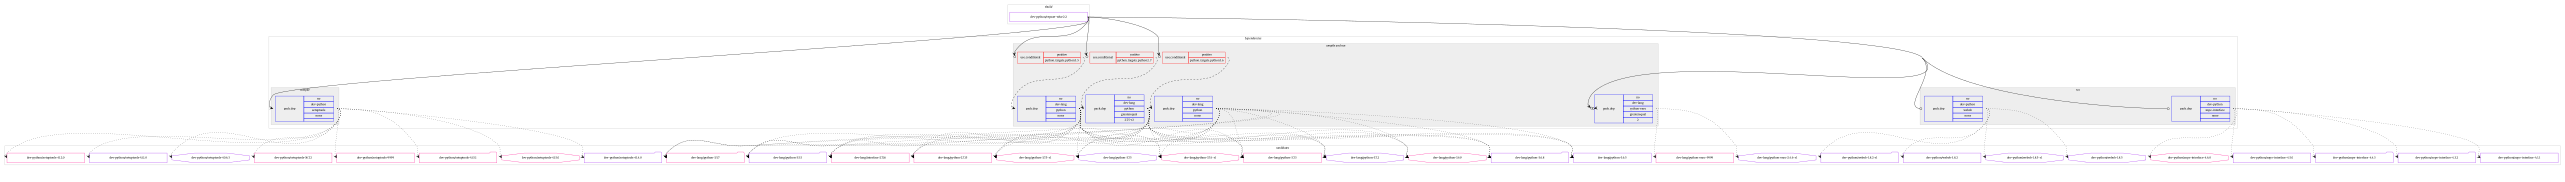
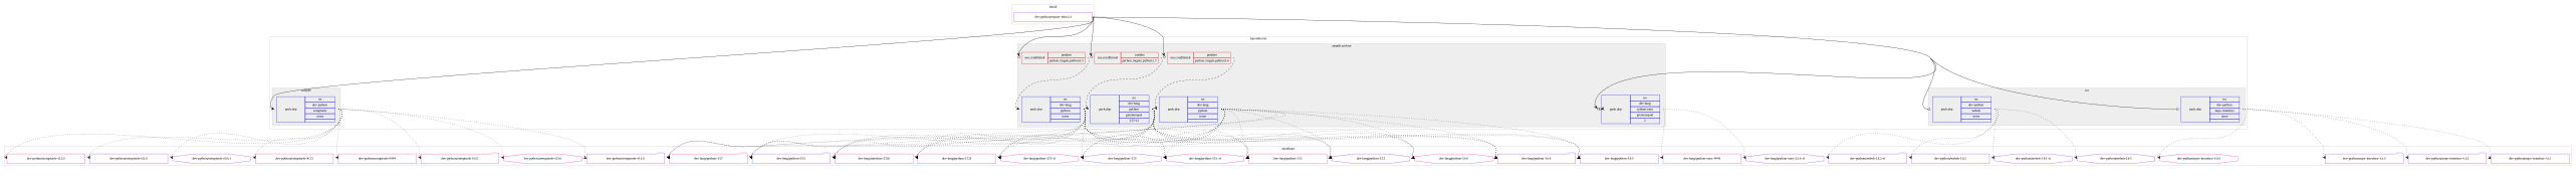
  digraph {
    compound=true
    concentrate=true
    fontname=Merriweather
    fontsize=10
    newrank=true
    rankdir=TB
    ranksep=1.5
    node [color=purple fontname=Merriweather fontsize=10 shape=box]
    edge [arrowhead=vee fontname=Merriweather headport=w style=dotted tailport=e weight=100]
    n1 [label="dev-python/repoze-who-2.2" width=4]
    n2 [color=blue label=<<TABLE BORDER="0" CELLBORDER="1" CELLSPACING="0" CELLPADDING="4" WIDTH="220"><TR><TD ROWSPAN="6" CELLPADDING="30">pack_dep</TD></TR><TR><TD WIDTH="110">no</TD></TR><TR><TD>dev-python</TD></TR><TR><TD>setuptools</TD></TR><TR><TD>none</TD></TR><TR><TD></TD></TR></TABLE>> shape=none]
    n3 [color=blue label=<<TABLE BORDER="0" CELLBORDER="1" CELLSPACING="0" CELLPADDING="4" WIDTH="220"><TR><TD ROWSPAN="6" CELLPADDING="30">pack_dep</TD></TR><TR><TD WIDTH="110">no</TD></TR><TR><TD>dev-lang</TD></TR><TR><TD>python</TD></TR><TR><TD>greaterequal</TD></TR><TR><TD>2.7.5-r2</TD></TR></TABLE>> shape=none]
    n4 [color=red label=<<TABLE BORDER="0" CELLBORDER="1" CELLSPACING="0" CELLPADDING="4"><TR><TD ROWSPAN="3" CELLPADDING="10">use_conditional</TD></TR><TR><TD>positive</TD></TR><TR><TD>python_targets_python2_7</TD></TR></TABLE>> shape=none]
    n5 [color=blue label=<<TABLE BORDER="0" CELLBORDER="1" CELLSPACING="0" CELLPADDING="4" WIDTH="220"><TR><TD ROWSPAN="6" CELLPADDING="30">pack_dep</TD></TR><TR><TD WIDTH="110">no</TD></TR><TR><TD>dev-lang</TD></TR><TR><TD>python</TD></TR><TR><TD>none</TD></TR><TR><TD></TD></TR></TABLE>> shape=none]
    n6 [color=red label=<<TABLE BORDER="0" CELLBORDER="1" CELLSPACING="0" CELLPADDING="4"><TR><TD ROWSPAN="3" CELLPADDING="10">use_conditional</TD></TR><TR><TD>positive</TD></TR><TR><TD>python_targets_python3_5</TD></TR></TABLE>> shape=none]
    n7 [color=blue label=<<TABLE BORDER="0" CELLBORDER="1" CELLSPACING="0" CELLPADDING="4" WIDTH="220"><TR><TD ROWSPAN="6" CELLPADDING="30">pack_dep</TD></TR><TR><TD WIDTH="110">no</TD></TR><TR><TD>dev-lang</TD></TR><TR><TD>python</TD></TR><TR><TD>none</TD></TR><TR><TD></TD></TR></TABLE>> shape=none]
    n8 [color=red label=<<TABLE BORDER="0" CELLBORDER="1" CELLSPACING="0" CELLPADDING="4"><TR><TD ROWSPAN="3" CELLPADDING="10">use_conditional</TD></TR><TR><TD>positive</TD></TR><TR><TD>python_targets_python3_6</TD></TR></TABLE>> shape=none]
    n9 [color=blue label=<<TABLE BORDER="0" CELLBORDER="1" CELLSPACING="0" CELLPADDING="4" WIDTH="220"><TR><TD ROWSPAN="6" CELLPADDING="30">pack_dep</TD></TR><TR><TD WIDTH="110">no</TD></TR><TR><TD>dev-lang</TD></TR><TR><TD>python-exec</TD></TR><TR><TD>greaterequal</TD></TR><TR><TD>2</TD></TR></TABLE>> shape=none]
    n10 [color=blue label=<<TABLE BORDER="0" CELLBORDER="1" CELLSPACING="0" CELLPADDING="4" WIDTH="220"><TR><TD ROWSPAN="6" CELLPADDING="30">pack_dep</TD></TR><TR><TD WIDTH="110">no</TD></TR><TR><TD>dev-python</TD></TR><TR><TD>webob</TD></TR><TR><TD>none</TD></TR><TR><TD></TD></TR></TABLE>> shape=none]
    n11 [color=blue label=<<TABLE BORDER="0" CELLBORDER="1" CELLSPACING="0" CELLPADDING="4" WIDTH="220"><TR><TD ROWSPAN="6" CELLPADDING="30">pack_dep</TD></TR><TR><TD WIDTH="110">no</TD></TR><TR><TD>dev-python</TD></TR><TR><TD>zope-interface</TD></TR><TR><TD>none</TD></TR><TR><TD></TD></TR></TABLE>> shape=none]
    n12 [color=deeppink label="dev-python/setuptools-36.7.2" width=4]
    n13 [label="dev-python/setuptools-40.6.3" shape=octagon width=4]
    n14 [label="dev-python/setuptools-41.1.0" width=4]
    n15 [color=deeppink label="dev-python/setuptools-41.2.0" width=4]
    n16 [label="dev-python/setuptools-41.4.0" shape=folder width=4]
    n17 [color=deeppink label="dev-python/setuptools-41.5.0" shape=octagon width=4]
    n18 [color=deeppink label="dev-python/setuptools-41.5.1" shape=folder width=4]
    n19 [color=deeppink label="dev-python/setuptools-9999" width=4]
    n20 [color=deeppink label="dev-lang/python-2.7.15" width=4]
    n21 [color=deeppink label="dev-lang/interface-2.7.16" width=4]
    n22 [label="dev-lang/python-3.5.5" shape=folder width=4]
    n23 [color=deeppink label="dev-lang/python-3.5.7" shape=folder width=4]
    n24 [label="dev-lang/python-3.6.5" width=4]
    n25 [label="dev-lang/python-3.6.8" shape=folder width=4]
    n26 [color=deeppink label="dev-lang/python-3.6.9" shape=octagon width=4]
    n27 [label="dev-lang/python-3.7.2" shape=octagon width=4]
    n28 [color=deeppink label="dev-lang/python-3.7.3" width=4]
    n29 [color=deeppink label="dev-lang/python-3.7.4-r1" shape=octagon width=4]
    n30 [label="dev-lang/python-3.7.5" shape=octagon width=4]
    n31 [color=deeppink label="dev-lang/python-3.7.5-r1" shape=octagon width=4]
    n32 [label="dev-lang/python-exec-2.4.6-r1" shape=octagon width=4]
    n33 [color=deeppink label="dev-lang/python-exec-9999" width=4]
    n34 [label="dev-python/webob-1.8.2" width=4]
    n35 [label="dev-python/webob-1.8.2-r1" shape=folder width=4]
    n36 [label="dev-python/webob-1.8.5" shape=octagon width=4]
    n37 [label="dev-python/webob-1.8.5-r1" shape=octagon width=4]
    n38 [label="dev-python/zope-interface-4.1.1" width=4]
    n39 [label="dev-python/zope-interface-4.3.2" shape=folder width=4]
    n40 [label="dev-python/zope-interface-4.4.3" shape=folder width=4]
-   n41 [label="dev-python/zope-interface-4.5.0" width=4]
    n42 [color=deeppink label="dev-python/zope-interface-4.6.0" shape=octagon width=4]
    subgraph cluster_1 {
      color=gray
      label=<<i>ebuild</i>>
      rank=same
      n1
    }
    subgraph cluster_2 {
      color=gray
      label=<<i>dependencies</i>>
      subgraph cluster_3 {
        color=gray
        fillcolor="#eeeeee"
        label=<<i>compile</i>>
        style=filled
        subgraph sub_4 {
          color=gray
          fillcolor="#eeeeee"
          label=<<i>compile</i>>
          style=filled
          n2
        }
      }
      subgraph cluster_5 {
        color=gray
        fillcolor="#eeeeee"
        label=<<i>compile and run</i>>
        style=filled
        subgraph sub_6 {
          color=gray
          fillcolor="#eeeeee"
          label=<<i>compile and run</i>>
          style=filled
          n4
          subgraph sub_7 {
            color=gray
            fillcolor="#eeeeee"
            label=<<i>compile and run</i>>
            style=filled
            n3
          }
        }
        subgraph sub_8 {
          color=gray
          fillcolor="#eeeeee"
          label=<<i>compile and run</i>>
          style=filled
          n6
          subgraph sub_9 {
            color=gray
            fillcolor="#eeeeee"
            label=<<i>compile and run</i>>
            style=filled
            n5
          }
        }
        subgraph sub_10 {
          color=gray
          fillcolor="#eeeeee"
          label=<<i>compile and run</i>>
          style=filled
          n8
          subgraph sub_11 {
            color=gray
            fillcolor="#eeeeee"
            label=<<i>compile and run</i>>
            style=filled
            n7
          }
        }
        subgraph sub_12 {
          color=gray
          fillcolor="#eeeeee"
          label=<<i>compile and run</i>>
          style=filled
          n9
        }
      }
      subgraph cluster_13 {
        color=gray
        fillcolor="#eeeeee"
        label=<<i>run</i>>
        style=filled
        subgraph sub_14 {
          color=gray
          fillcolor="#eeeeee"
          label=<<i>run</i>>
          style=filled
          n10
        }
        subgraph sub_15 {
          color=gray
          fillcolor="#eeeeee"
          label=<<i>run</i>>
          style=filled
          n11
        }
      }
    }
    subgraph cluster_16 {
      color=gray
      label=<<i>candidates</i>>
      rank=same
      subgraph sub_17 {
        color=black
        label=<<i>candidates</i>>
        nodesep=1
        rank=same
        n12
        n13
        n14
        n15
        n16
        n17
        n18
        n19
      }
      subgraph sub_18 {
        color=black
        label=<<i>candidates</i>>
        nodesep=1
        rank=same
        n20
        n21
        n22
        n23
        n24
        n25
        n26
        n27
        n28
        n29
        n30
        n31
      }
      subgraph sub_19 {
        color=black
        label=<<i>candidates</i>>
        nodesep=1
        rank=same
        n20
        n21
        n22
        n23
        n24
        n25
        n26
        n27
        n28
        n29
        n30
        n31
      }
      subgraph sub_20 {
        color=black
        label=<<i>candidates</i>>
        nodesep=1
        rank=same
        n20
        n21
        n22
        n23
        n24
        n25
        n26
        n27
        n28
        n29
        n30
        n31
      }
      subgraph sub_21 {
        color=black
        label=<<i>candidates</i>>
        nodesep=1
        rank=same
        n32
        n33
      }
      subgraph sub_22 {
        color=black
        label=<<i>candidates</i>>
        nodesep=1
        rank=same
        n34
        n35
        n36
        n37
      }
      subgraph sub_23 {
        color=black
        label=<<i>candidates</i>>
        nodesep=1
        rank=same
        n38
        n39
        n40
-       n41
        n42
      }
    }
    n1 -> n2 [style=solid weight=20]
    n1 -> n4 [arrowhead=odotvee style=solid weight=20]
    n1 -> n6 [arrowhead=odotvee style=solid weight=20]
    n1 -> n8 [arrowhead=odotvee style=solid weight=20]
    n1 -> n9 [arrowhead=odotvee style=solid weight=20]
    n1 -> n10 [arrowhead=odot style=solid weight=20]
    n1 -> n11 [arrowhead=odot style=solid weight=20]
    n2 -> n12
    n2 -> n13
    n2 -> n14
    n2 -> n15
    n2 -> n16
    n2 -> n17
    n2 -> n18
    n2 -> n19
    n3 -> n20
    n3 -> n21
    n3 -> n22
    n3 -> n23
    n3 -> n24
    n3 -> n25
    n3 -> n26
    n3 -> n27
    n3 -> n28
    n3 -> n29
    n3 -> n30
    n3 -> n31
    n4 -> n3 [style=dashed weight=20]
    n5 -> n20
    n5 -> n21
    n5 -> n22
    n5 -> n23
    n5 -> n24
    n5 -> n25
    n5 -> n26
    n5 -> n27
    n5 -> n28
    n5 -> n29
    n5 -> n30
    n5 -> n31
    n6 -> n5 [style=dashed weight=20]
    n7 -> n20
    n7 -> n21
    n7 -> n22
    n7 -> n23
    n7 -> n24
    n7 -> n25
    n7 -> n26
    n7 -> n27
    n7 -> n28
    n7 -> n29
    n7 -> n30
    n7 -> n31
    n8 -> n7 [style=dashed weight=20]
    n9 -> n32
    n9 -> n33
    n10 -> n34
    n10 -> n35
    n10 -> n36
    n10 -> n37
    n11 -> n38
    n11 -> n39
    n11 -> n40
-   n11 -> n41
    n11 -> n42
  }
